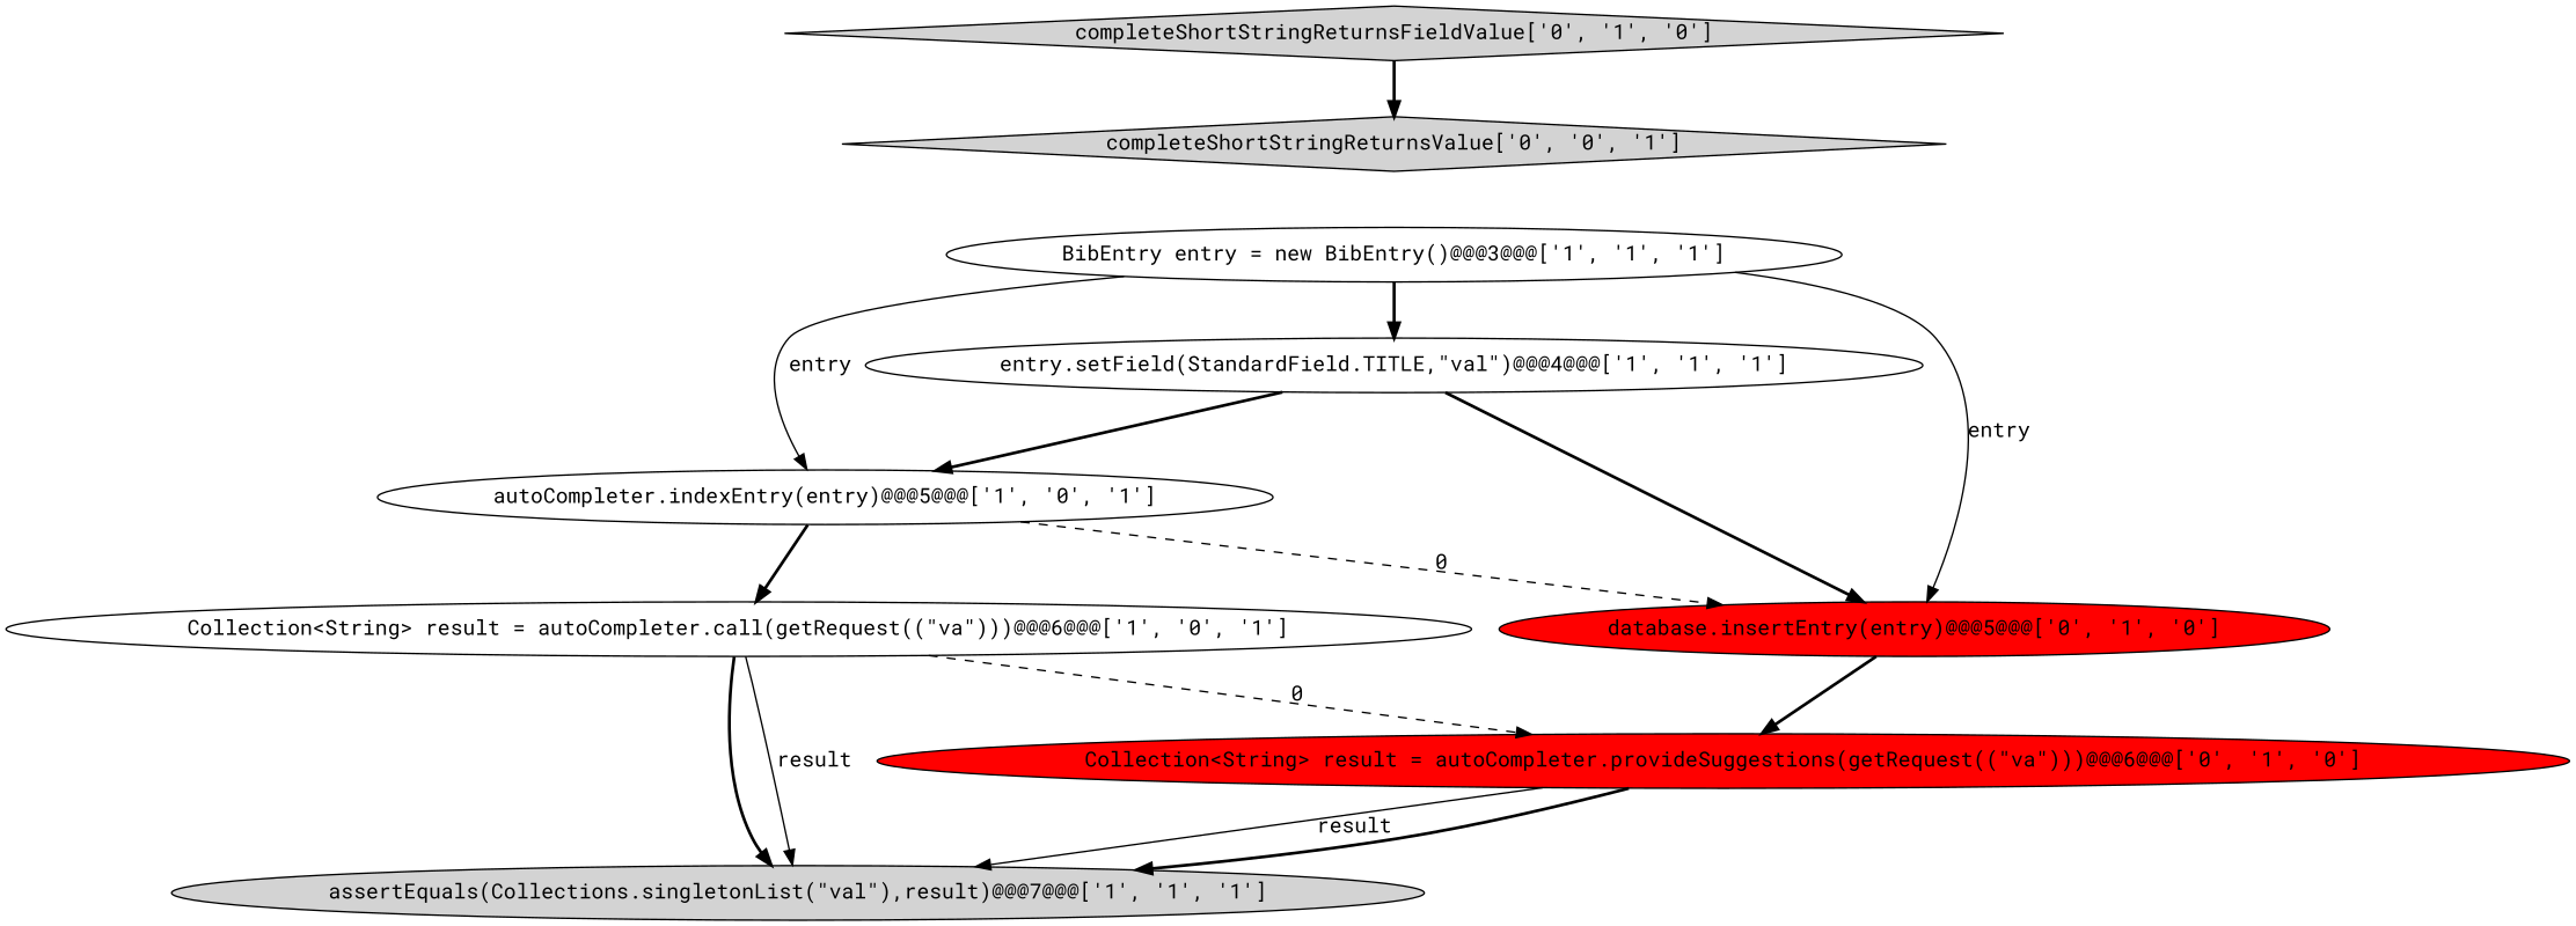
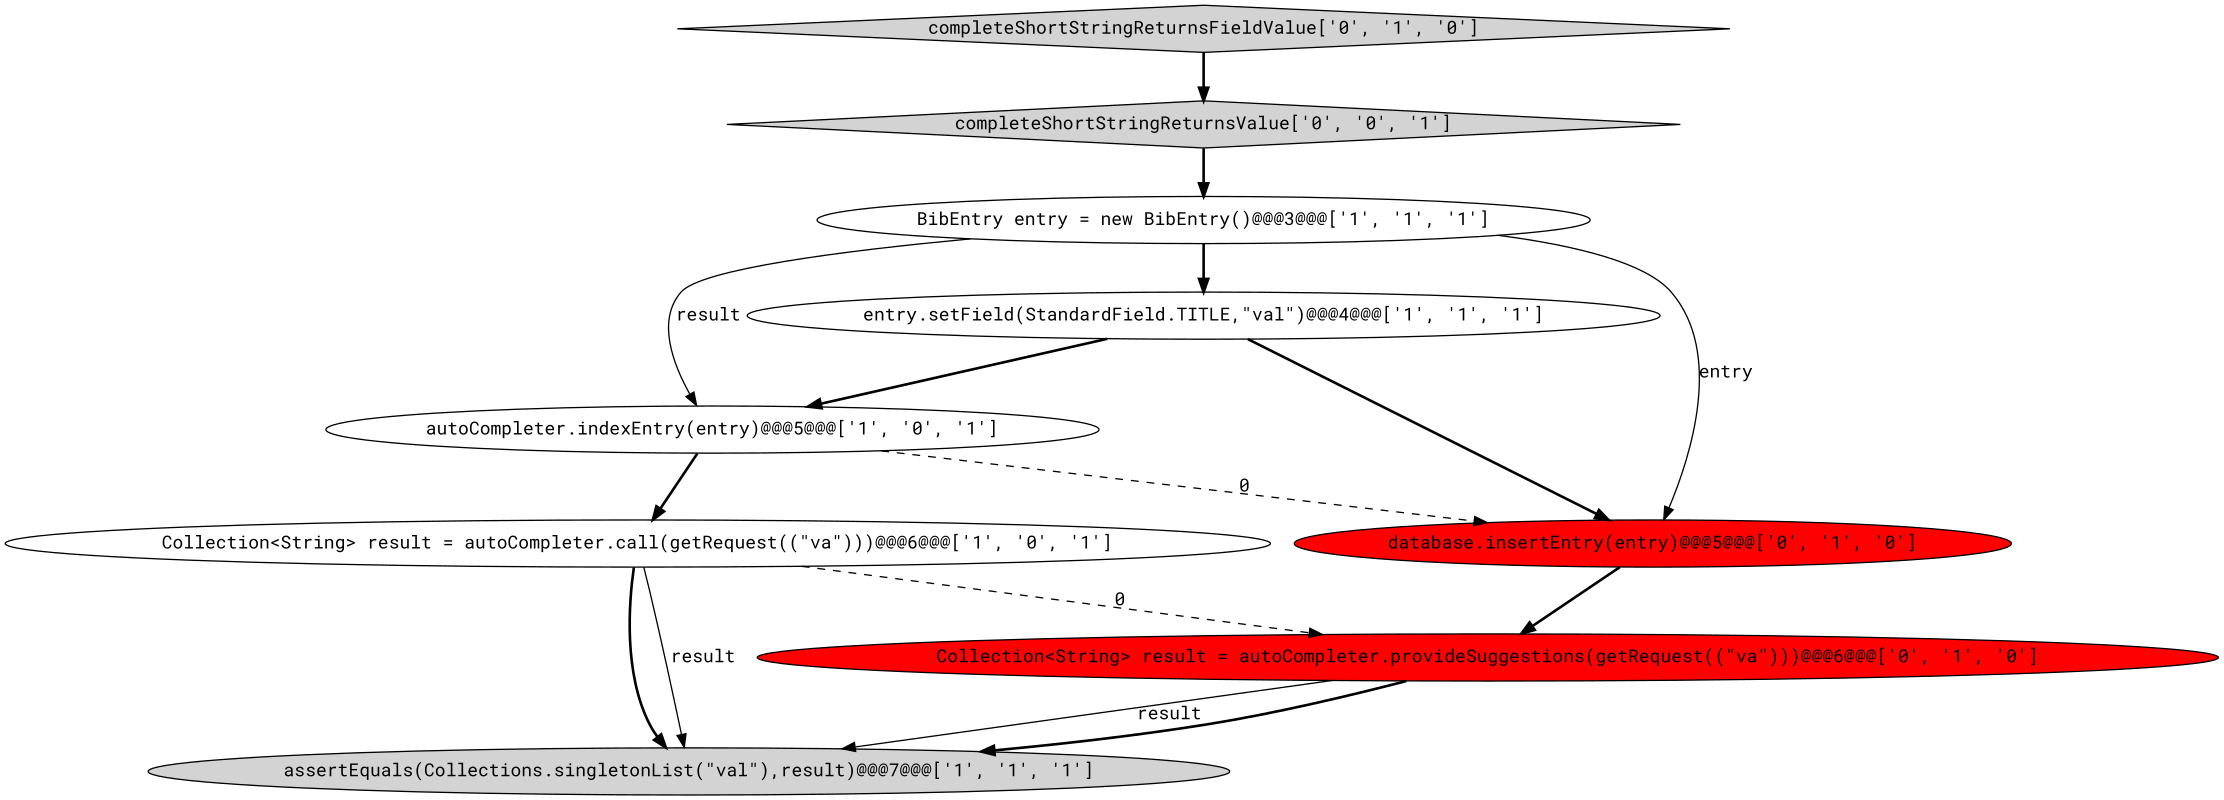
  digraph {
    fontname="Roboto Mono"
    node [fillcolor=white fontname="Roboto Mono" shape=ellipse style=filled]
    edge [fontname="Roboto Mono" style=bold]
    n1 [label="entry.setField(StandardField.TITLE,\"val\")@@@4@@@['1', '1', '1']"]
    n2 [fillcolor=red label="database.insertEntry(entry)@@@5@@@['0', '1', '0']"]
    n3 [label="autoCompleter.indexEntry(entry)@@@5@@@['1', '0', '1']"]
    n4 [fillcolor=red label="Collection<String> result = autoCompleter.provideSuggestions(getRequest((\"va\")))@@@6@@@['0', '1', '0']"]
    n5 [label="Collection<String> result = autoCompleter.call(getRequest((\"va\")))@@@6@@@['1', '0', '1']"]
    n6 [fillcolor=lightgray label="assertEquals(Collections.singletonList(\"val\"),result)@@@7@@@['1', '1', '1']"]
    n7 [fillcolor=lightgray label="completeShortStringReturnsValue['0', '0', '1']" shape=diamond]
    n8 [label="BibEntry entry = new BibEntry()@@@3@@@['1', '1', '1']"]
    n9 [fillcolor=lightgray label="completeShortStringReturnsFieldValue['0', '1', '0']" shape=diamond]
    n1 -> n2
    n1 -> n3
    n2 -> n4
    n3 -> n2 [label=0 style=dashed]
    n3 -> n5
    n4 -> n6 [label=result style=solid]
    n4 -> n6
    n5 -> n4 [label=0 style=dashed]
    n5 -> n6
    n5 -> n6 [label=result style=solid]
+   n7 -> n8
    n8 -> n1
    n8 -> n2 [label=entry style=solid]
-   n8 -> n3 [label=entry style=solid]
+   n8 -> n3 [label=result style=solid]
    n9 -> n7
  }
